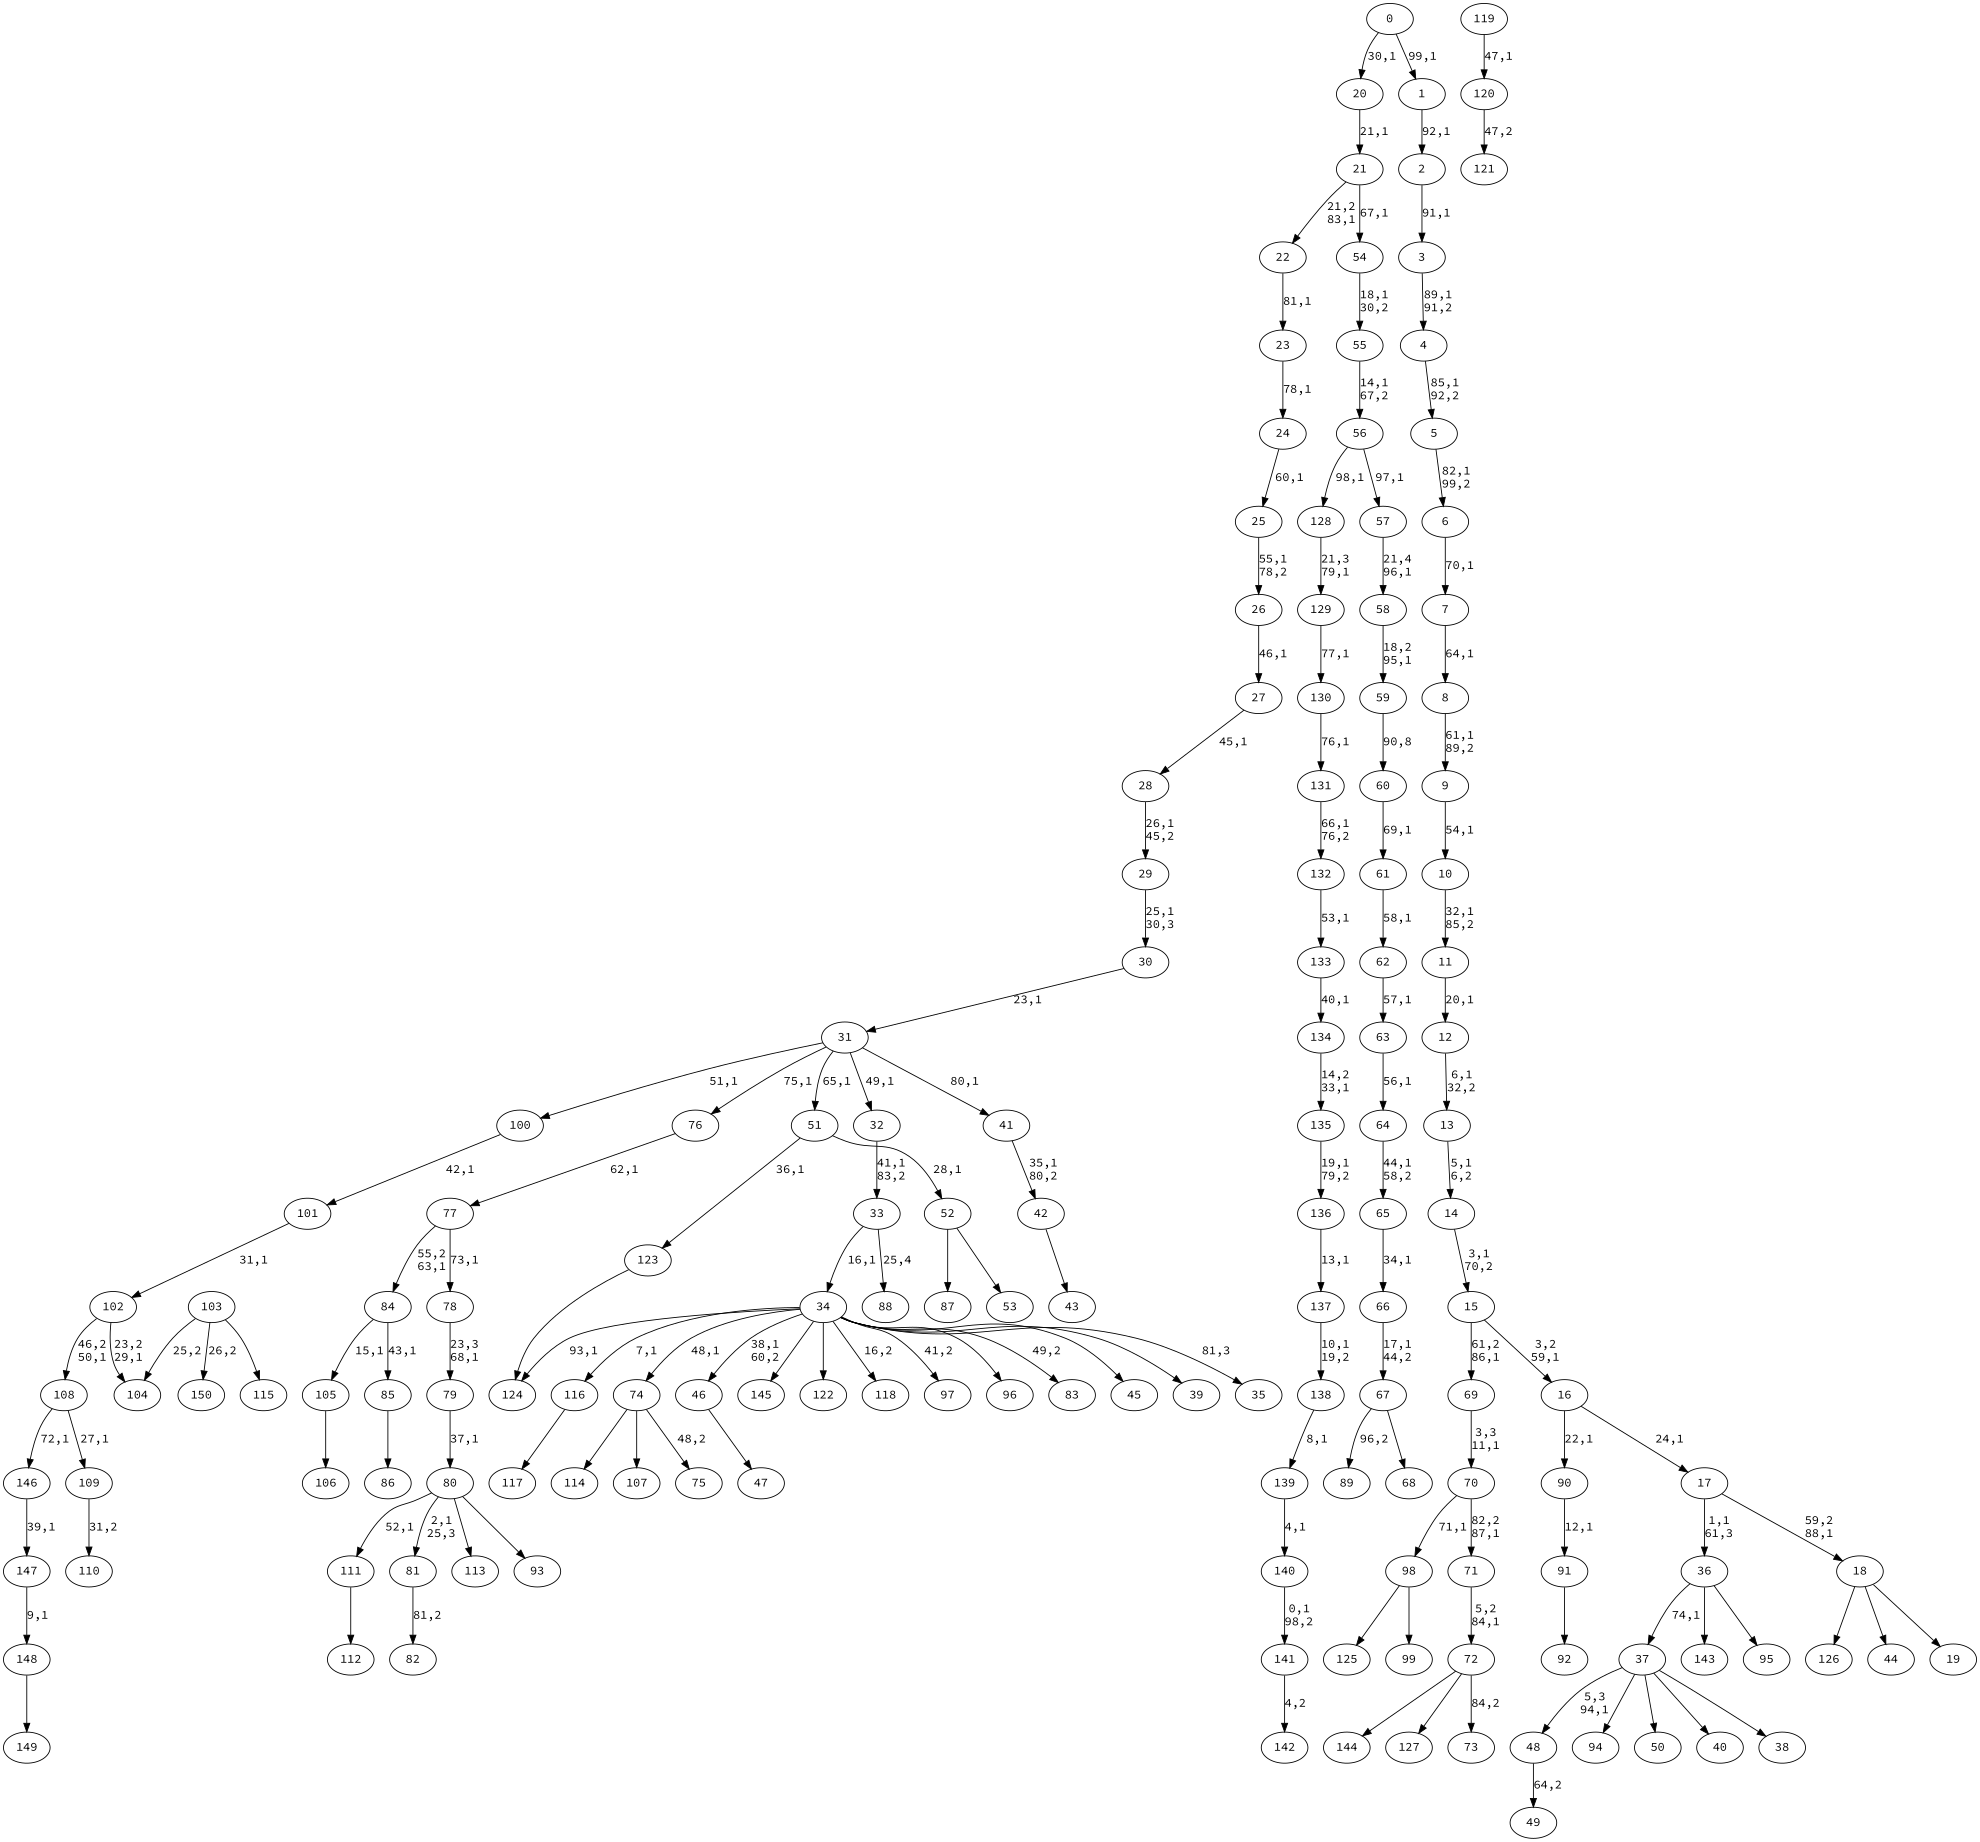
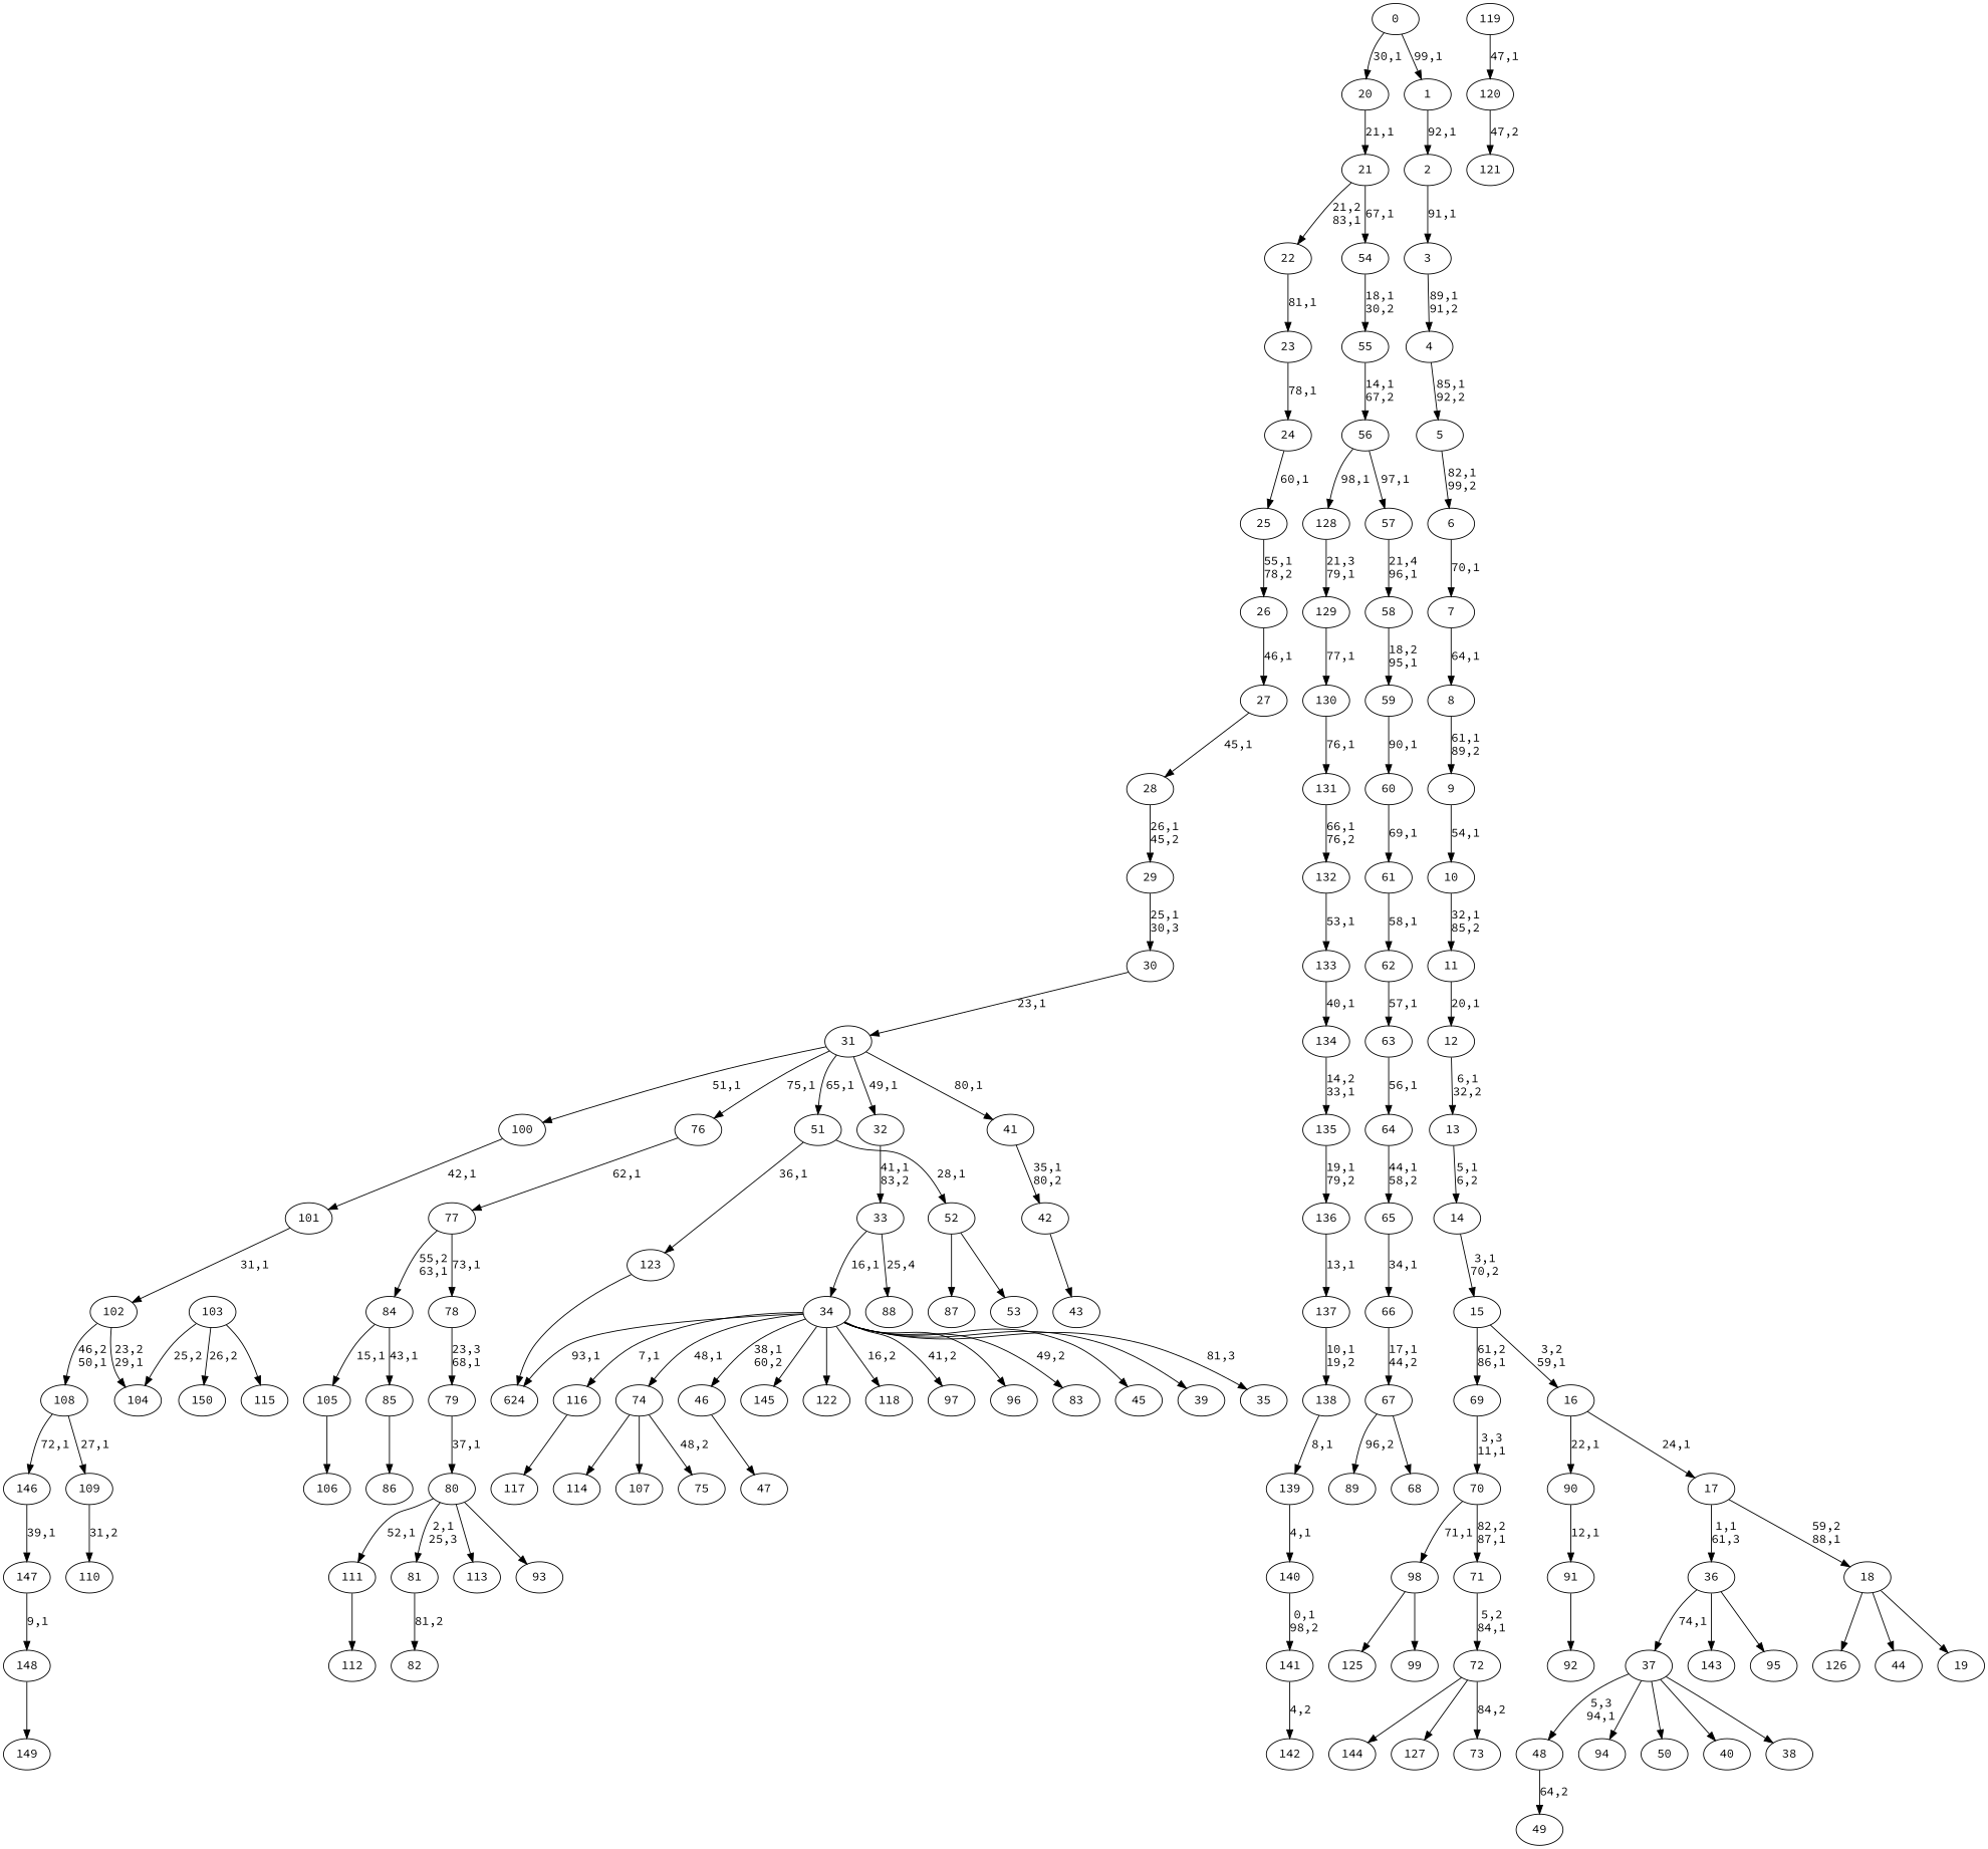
  digraph {
    fontname="Source Code Pro"
    node [fontname="Source Code Pro"]
    edge [fontname="Source Code Pro"]
    148
    149
    147
    146
    141
    142
    140
    139
    138
    137
    136
    135
    134
    133
    132
    131
    130
    129
    128
    123
-   124
+   124 [label=624]
    120
    121
    119
    116
    117
    111
    112
    109
    110
    108
    105
    106
    103
    150
    115
    104
    102
    101
    100
    98
    125
    99
    91
    92
    90
    85
    86
    84
    81
    82
    80
    113
    93
    79
    78
    77
    76
    74
    114
    107
    75
    72
    144
    127
    73
    71
    70
    69
    67
    89
    68
    66
    65
    64
    63
    62
    61
    60
    59
    58
    57
    56
    55
    54
    52
    87
    53
    51
    48
    49
    46
    47
    42
    43
    41
    37
    94
    50
    40
    38
    36
    143
    95
    34
    145
    122
    118
    97
    96
    83
    45
    39
    35
    33
    88
    32
    31
    30
    29
    28
    27
    26
    25
    24
    23
    22
    21
    20
    18
    126
    44
    19
    17
    16
    15
    14
    13
    12
    11
    10
    9
    8
    7
    6
    5
    4
    3
    2
    1
    0
    148 -> 149
    147 -> 148 [label="9,1"]
    146 -> 147 [label="39,1"]
    141 -> 142 [label="4,2"]
    140 -> 141 [label="0,1\n98,2"]
    139 -> 140 [label="4,1"]
    138 -> 139 [label="8,1"]
    137 -> 138 [label="10,1\n19,2"]
    136 -> 137 [label="13,1"]
    135 -> 136 [label="19,1\n79,2"]
    134 -> 135 [label="14,2\n33,1"]
    133 -> 134 [label="40,1"]
    132 -> 133 [label="53,1"]
    131 -> 132 [label="66,1\n76,2"]
    130 -> 131 [label="76,1"]
    129 -> 130 [label="77,1"]
    128 -> 129 [label="21,3\n79,1"]
    123 -> 124
    120 -> 121 [label="47,2"]
    119 -> 120 [label="47,1"]
    116 -> 117
    111 -> 112
    109 -> 110 [label="31,2"]
    108 -> 146 [label="72,1"]
    108 -> 109 [label="27,1"]
    105 -> 106
    103 -> 150 [label="26,2"]
    103 -> 115
    103 -> 104 [label="25,2"]
    102 -> 108 [label="46,2\n50,1"]
    102 -> 104 [label="23,2\n29,1"]
    101 -> 102 [label="31,1"]
    100 -> 101 [label="42,1"]
    98 -> 125
    98 -> 99
    91 -> 92
    90 -> 91 [label="12,1"]
    85 -> 86
    84 -> 105 [label="15,1"]
    84 -> 85 [label="43,1"]
    81 -> 82 [label="81,2"]
    80 -> 111 [label="52,1"]
    80 -> 81 [label="2,1\n25,3"]
    80 -> 113
    80 -> 93
    79 -> 80 [label="37,1"]
    78 -> 79 [label="23,3\n68,1"]
    77 -> 84 [label="55,2\n63,1"]
    77 -> 78 [label="73,1"]
    76 -> 77 [label="62,1"]
    74 -> 114
    74 -> 107
    74 -> 75 [label="48,2"]
    72 -> 144
    72 -> 127
    72 -> 73 [label="84,2"]
    71 -> 72 [label="5,2\n84,1"]
    70 -> 98 [label="71,1"]
    70 -> 71 [label="82,2\n87,1"]
    69 -> 70 [label="3,3\n11,1"]
    67 -> 89 [label="96,2"]
    67 -> 68
    66 -> 67 [label="17,1\n44,2"]
    65 -> 66 [label="34,1"]
    64 -> 65 [label="44,1\n58,2"]
    63 -> 64 [label="56,1"]
    62 -> 63 [label="57,1"]
    61 -> 62 [label="58,1"]
    60 -> 61 [label="69,1"]
-   59 -> 60 [label="90,8"]
+   59 -> 60 [label="90,1"]
    58 -> 59 [label="18,2\n95,1"]
    57 -> 58 [label="21,4\n96,1"]
    56 -> 128 [label="98,1"]
    56 -> 57 [label="97,1"]
    55 -> 56 [label="14,1\n67,2"]
    54 -> 55 [label="18,1\n30,2"]
    52 -> 87
    52 -> 53
    51 -> 123 [label="36,1"]
    51 -> 52 [label="28,1"]
    48 -> 49 [label="64,2"]
    46 -> 47
    42 -> 43
    41 -> 42 [label="35,1\n80,2"]
    37 -> 48 [label="5,3\n94,1"]
    37 -> 94
    37 -> 50
    37 -> 40
    37 -> 38
    36 -> 37 [label="74,1"]
    36 -> 143
    36 -> 95
    34 -> 124 [label="93,1"]
    34 -> 116 [label="7,1"]
    34 -> 74 [label="48,1"]
    34 -> 46 [label="38,1\n60,2"]
    34 -> 145
    34 -> 122
    34 -> 118 [label="16,2"]
    34 -> 97 [label="41,2"]
    34 -> 96
    34 -> 83 [label="49,2"]
    34 -> 45
    34 -> 39
    34 -> 35 [label="81,3"]
    33 -> 34 [label="16,1"]
    33 -> 88 [label="25,4"]
    32 -> 33 [label="41,1\n83,2"]
    31 -> 100 [label="51,1"]
    31 -> 76 [label="75,1"]
    31 -> 51 [label="65,1"]
    31 -> 41 [label="80,1"]
    31 -> 32 [label="49,1"]
    30 -> 31 [label="23,1"]
    29 -> 30 [label="25,1\n30,3"]
    28 -> 29 [label="26,1\n45,2"]
    27 -> 28 [label="45,1"]
    26 -> 27 [label="46,1"]
    25 -> 26 [label="55,1\n78,2"]
    24 -> 25 [label="60,1"]
    23 -> 24 [label="78,1"]
    22 -> 23 [label="81,1"]
    21 -> 54 [label="67,1"]
    21 -> 22 [label="21,2\n83,1"]
    20 -> 21 [label="21,1"]
    18 -> 126
    18 -> 44
    18 -> 19
    17 -> 36 [label="1,1\n61,3"]
    17 -> 18 [label="59,2\n88,1"]
    16 -> 90 [label="22,1"]
    16 -> 17 [label="24,1"]
    15 -> 69 [label="61,2\n86,1"]
    15 -> 16 [label="3,2\n59,1"]
    14 -> 15 [label="3,1\n70,2"]
    13 -> 14 [label="5,1\n6,2"]
    12 -> 13 [label="6,1\n32,2"]
    11 -> 12 [label="20,1"]
    10 -> 11 [label="32,1\n85,2"]
    9 -> 10 [label="54,1"]
    8 -> 9 [label="61,1\n89,2"]
    7 -> 8 [label="64,1"]
    6 -> 7 [label="70,1"]
    5 -> 6 [label="82,1\n99,2"]
    4 -> 5 [label="85,1\n92,2"]
    3 -> 4 [label="89,1\n91,2"]
    2 -> 3 [label="91,1"]
    1 -> 2 [label="92,1"]
    0 -> 20 [label="30,1"]
    0 -> 1 [label="99,1"]
  }
